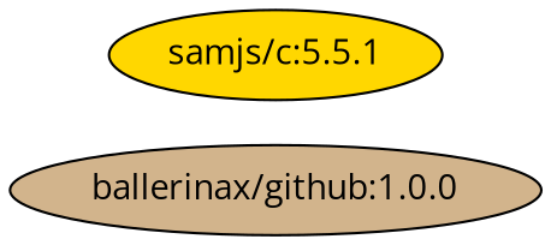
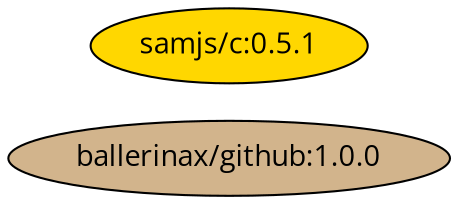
  digraph {
    rankdir=LR
    fontname="Open Sans"
    node [repo=local style=filled fontname="Open Sans"]
    "ballerinax/github:1.0.0" [fillcolor=tan]
-   "samjs/c:0.5.1" [fillcolor=gold label="samjs/c:5.5.1"]
+   "samjs/c:0.5.1" [fillcolor=gold]
  }
